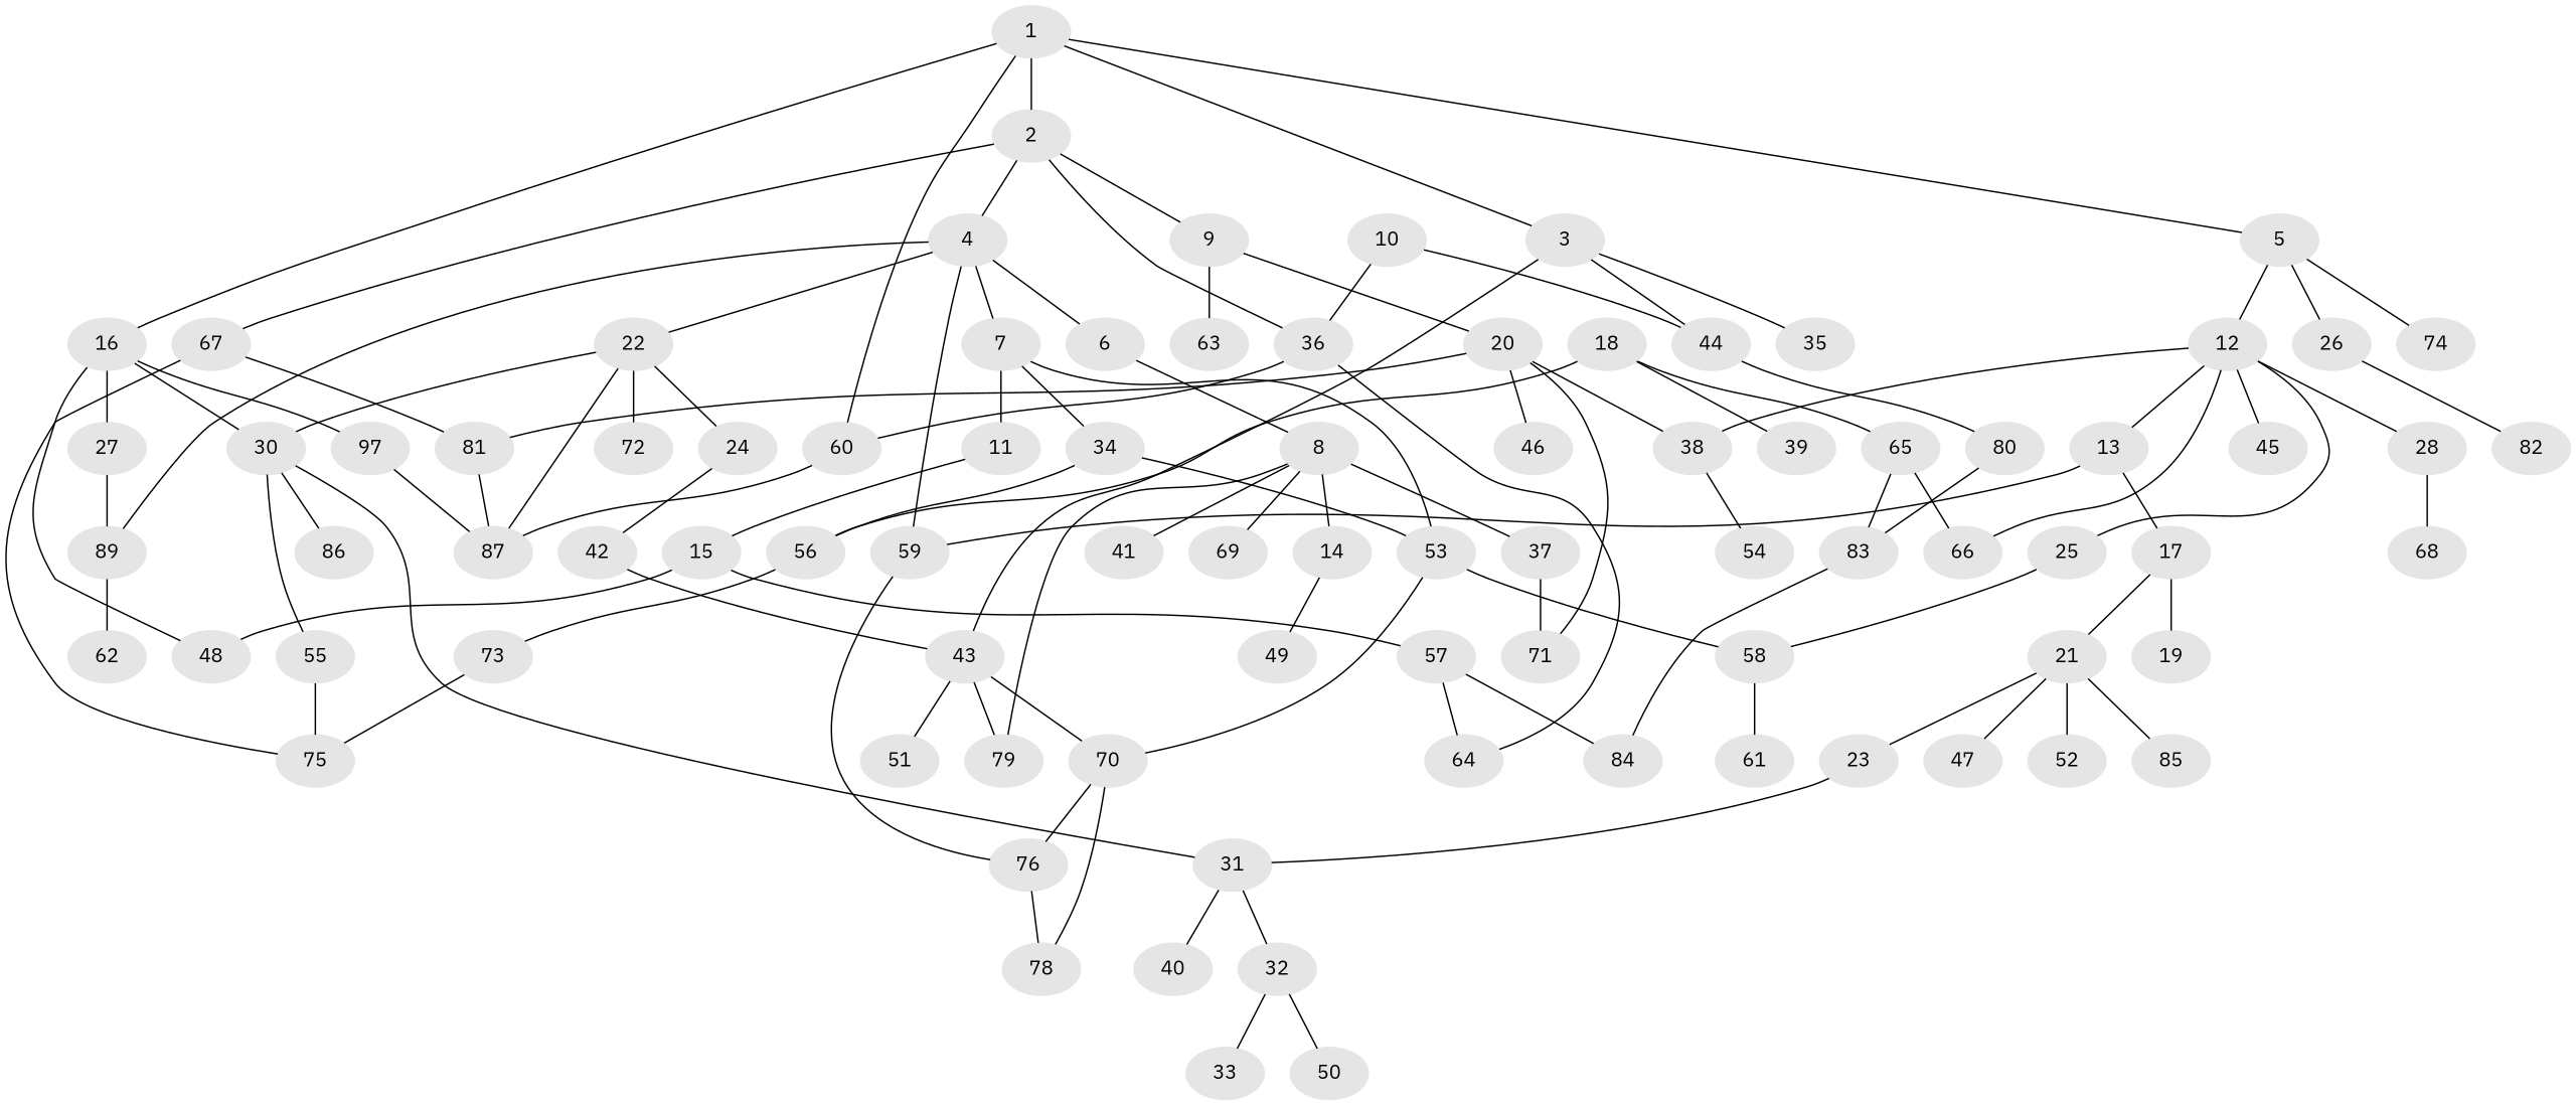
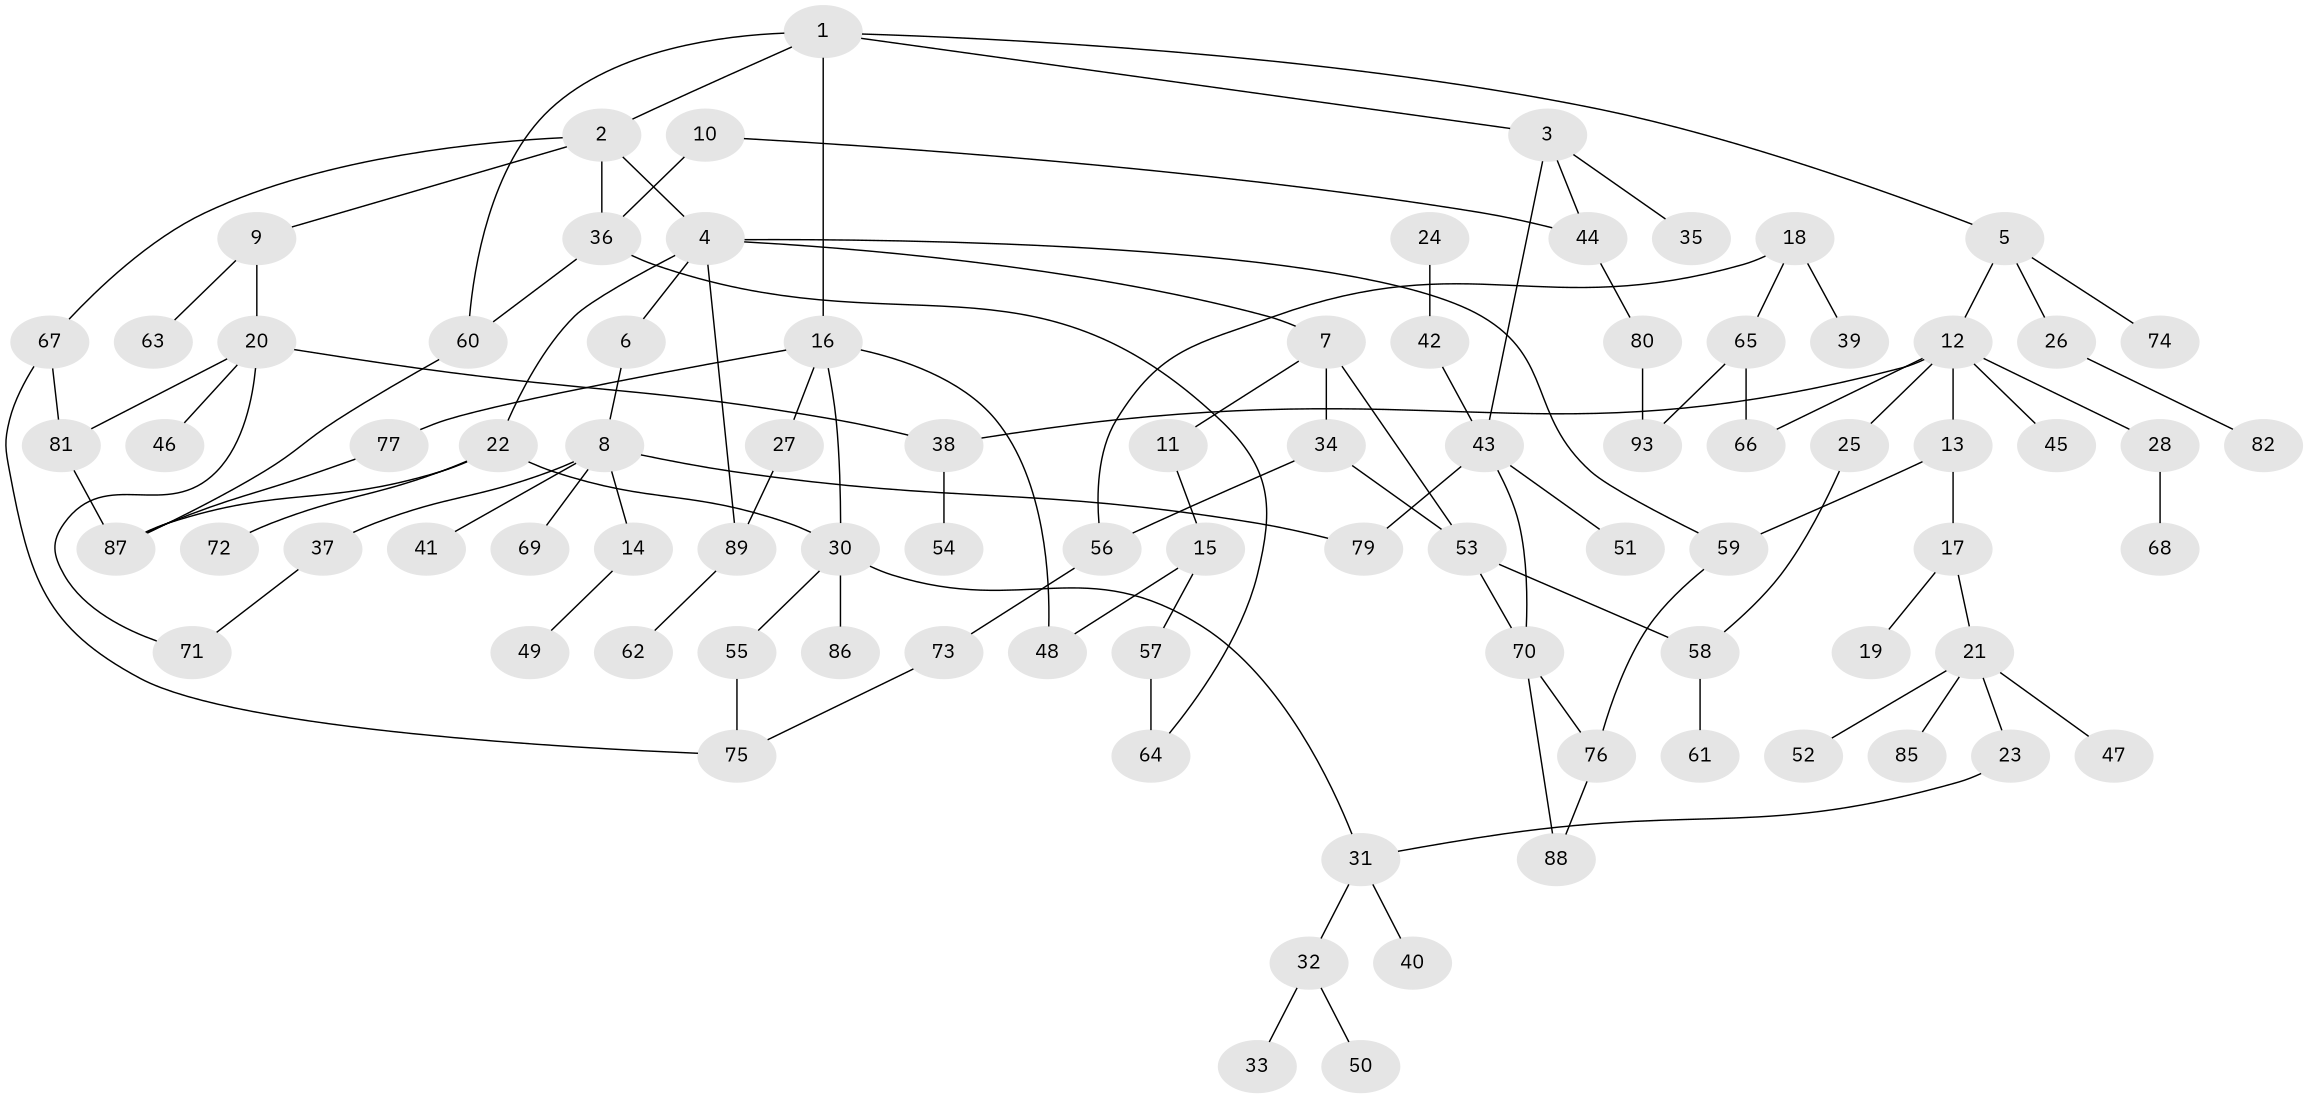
  graph {
    fontname="IBM Plex Sans"
    node [color=gray90 fontname="IBM Plex Sans" style=filled]
    edge [fontname="IBM Plex Sans"]
    1
    2
    3
    5
    16
    60
    4
    9
    36
    67
    35
    43
    44
    12
    26
    74
    48
    27
    30
-   77 [label=97]
+   77
    87
    6
    7
    22
    n25 [label=89]
    59
    20
    63
    64
    81
    75
    10
    79
    51
    70
    8
    11
    34
    53
    18
    39
    56
    65
    24
    72
    62
    76
    13
    25
    28
    38
    45
    66
    82
    14
    37
    41
    69
    15
    58
    49
    71
    46
    80
    57
    17
    68
    54
    19
    21
-   84
    31
    55
    86
    23
    47
    52
    85
    73
-   83
+   83 [label=93]
    42
    32
    40
    61
    33
    50
-   78
+   78 [label=88]
    1 -- 2
    1 -- 3
    1 -- 5
    1 -- 16
    1 -- 60
    2 -- 4
    2 -- 9
    2 -- 36
    2 -- 67
    3 -- 35
    3 -- 43
    3 -- 44
    5 -- 12
    5 -- 26
    5 -- 74
    16 -- 48
    16 -- 27
    16 -- 30
    16 -- 77
    60 -- 87
    4 -- 6
    4 -- 7
    4 -- 22
    4 -- n25
    4 -- 59
    9 -- 20
    9 -- 63
    36 -- 60
    36 -- 64
    67 -- 81
    67 -- 75
    43 -- 79
    43 -- 51
    43 -- 70
    44 -- 80
    12 -- 13
    12 -- 25
    12 -- 28
    12 -- 38
    12 -- 45
    12 -- 66
    26 -- 82
    27 -- n25
    30 -- 31
    30 -- 55
    30 -- 86
    77 -- 87
    6 -- 8
    7 -- 11
    7 -- 34
    7 -- 53
    22 -- 30
    22 -- 87
-   22 -- 24
    22 -- 72
    n25 -- 62
    59 -- 76
    20 -- 81
    20 -- 38
    20 -- 71
    20 -- 46
    81 -- 87
    10 -- 36
    10 -- 44
    70 -- 76
    70 -- 78
    8 -- 79
    8 -- 14
    8 -- 37
    8 -- 41
    8 -- 69
    11 -- 15
    34 -- 53
    34 -- 56
    53 -- 70
    53 -- 58
    18 -- 39
    18 -- 56
    18 -- 65
    56 -- 73
    65 -- 66
    65 -- 83
    24 -- 42
    76 -- 78
    13 -- 59
    13 -- 17
    25 -- 58
    28 -- 68
    38 -- 54
    14 -- 49
    37 -- 71
    15 -- 48
    15 -- 57
    58 -- 61
    80 -- 83
    57 -- 64
-   57 -- 84
    17 -- 19
    17 -- 21
    21 -- 23
    21 -- 47
    21 -- 52
    21 -- 85
    31 -- 32
    31 -- 40
    55 -- 75
    23 -- 31
    73 -- 75
-   83 -- 84
    42 -- 43
    32 -- 33
    32 -- 50
  }
